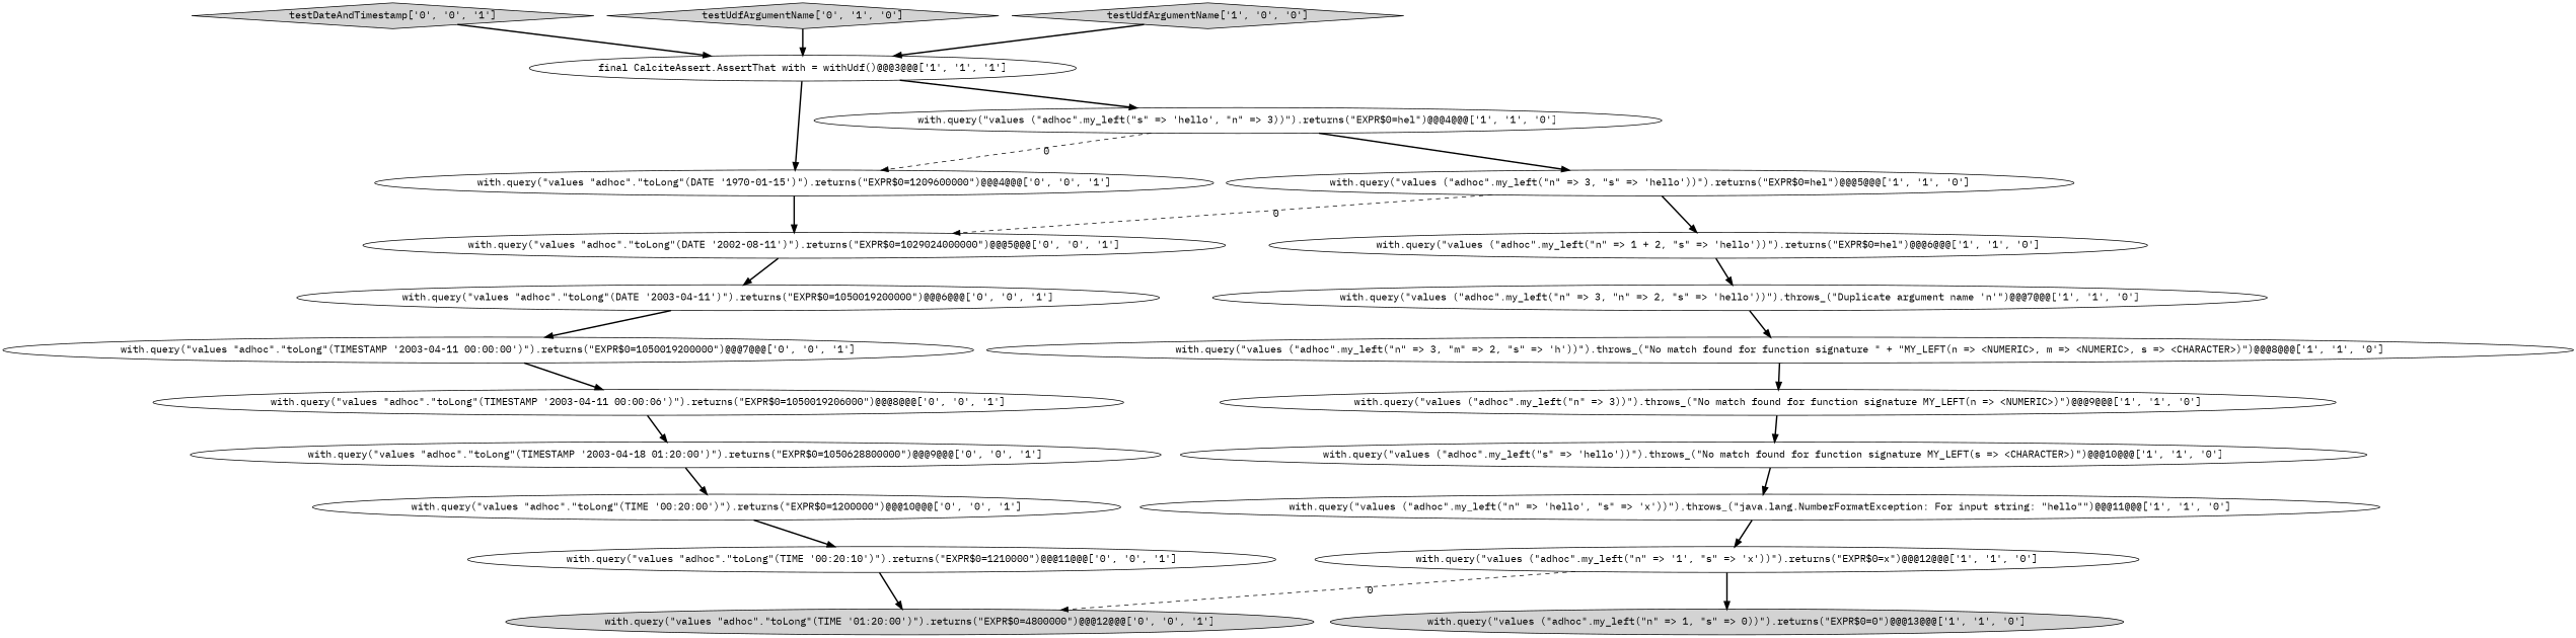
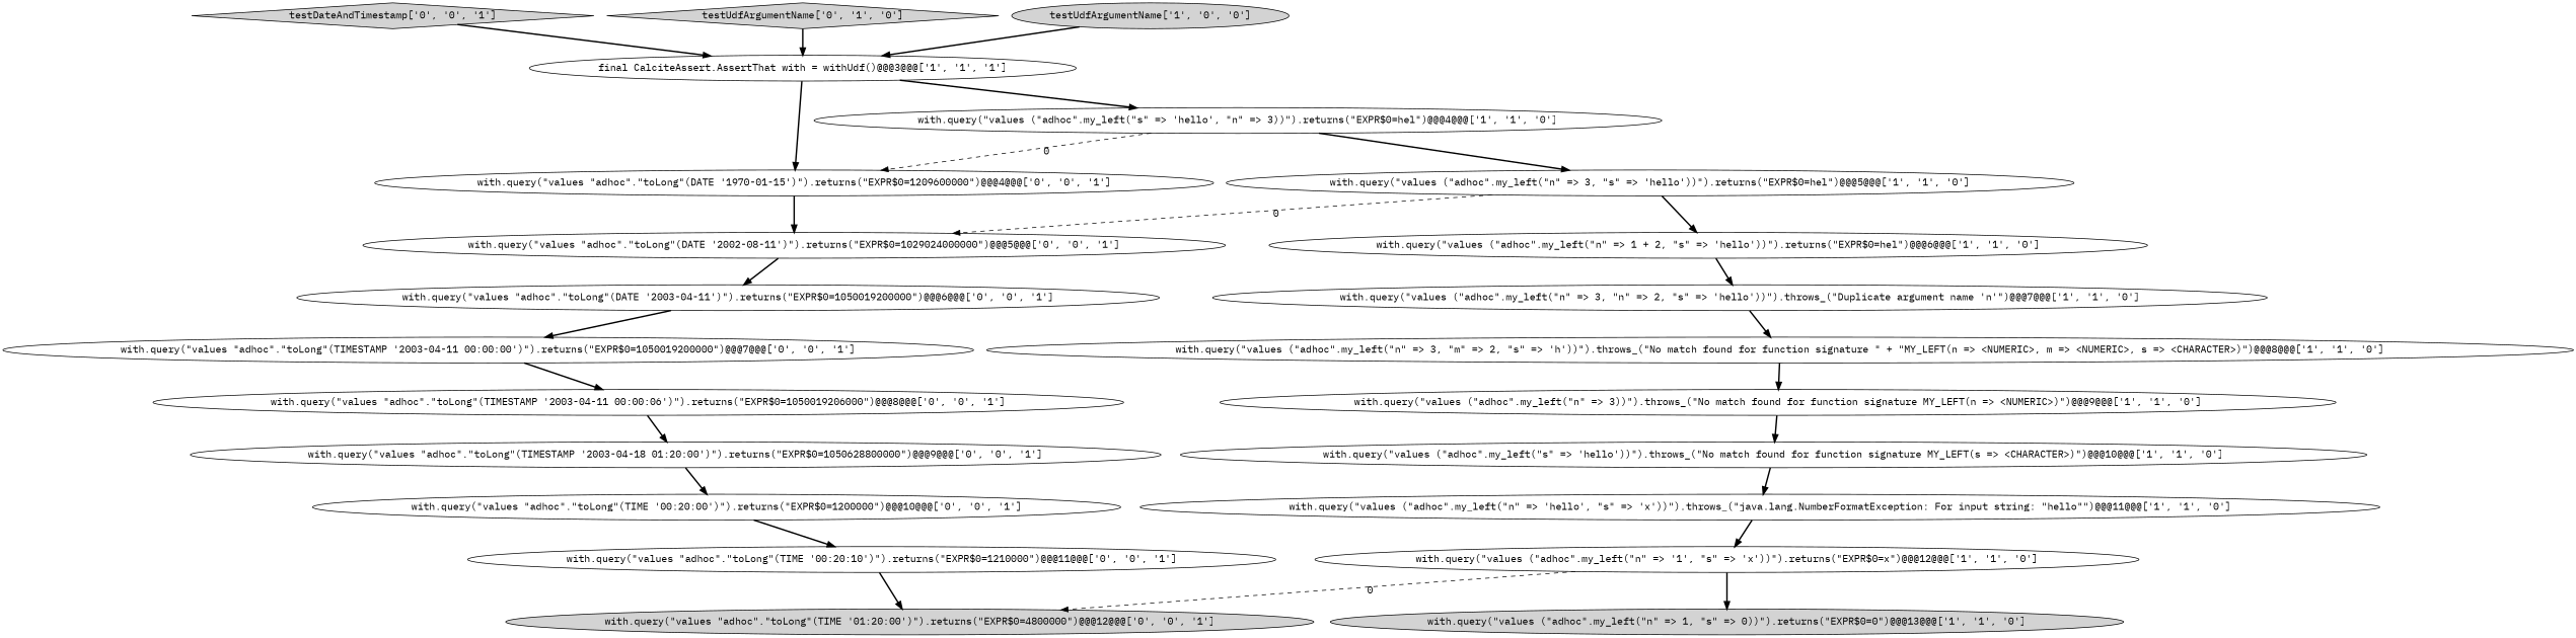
  digraph {
    fontname="IBM Plex Mono"
    node [fillcolor=white shape=ellipse style=filled fontname="IBM Plex Mono"]
    edge [style=bold fontname="IBM Plex Mono"]
    n1 [label="with.query(\"values \"adhoc\".\"toLong\"(DATE '2003-04-11')\").returns(\"EXPR$0=1050019200000\")@@@6@@@['0', '0', '1']"]
    n2 [label="with.query(\"values \"adhoc\".\"toLong\"(TIMESTAMP '2003-04-11 00:00:00')\").returns(\"EXPR$0=1050019200000\")@@@7@@@['0', '0', '1']"]
    n3 [label="with.query(\"values \"adhoc\".\"toLong\"(TIME '00:20:10')\").returns(\"EXPR$0=1210000\")@@@11@@@['0', '0', '1']"]
    n4 [fillcolor=lightgray label="with.query(\"values \"adhoc\".\"toLong\"(TIME '01:20:00')\").returns(\"EXPR$0=4800000\")@@@12@@@['0', '0', '1']"]
    n5 [label="with.query(\"values (\"adhoc\".my_left(\"n\" => 3))\").throws_(\"No match found for function signature MY_LEFT(n => <NUMERIC>)\")@@@9@@@['1', '1', '0']"]
    n6 [label="with.query(\"values (\"adhoc\".my_left(\"s\" => 'hello'))\").throws_(\"No match found for function signature MY_LEFT(s => <CHARACTER>)\")@@@10@@@['1', '1', '0']"]
    n7 [label="with.query(\"values \"adhoc\".\"toLong\"(DATE '1970-01-15')\").returns(\"EXPR$0=1209600000\")@@@4@@@['0', '0', '1']"]
    n8 [label="with.query(\"values \"adhoc\".\"toLong\"(DATE '2002-08-11')\").returns(\"EXPR$0=1029024000000\")@@@5@@@['0', '0', '1']"]
    n9 [label="with.query(\"values (\"adhoc\".my_left(\"s\" => 'hello', \"n\" => 3))\").returns(\"EXPR$0=hel\")@@@4@@@['1', '1', '0']"]
    n10 [label="with.query(\"values (\"adhoc\".my_left(\"n\" => 3, \"s\" => 'hello'))\").returns(\"EXPR$0=hel\")@@@5@@@['1', '1', '0']"]
    n11 [label="final CalciteAssert.AssertThat with = withUdf()@@@3@@@['1', '1', '1']"]
    n12 [fillcolor=lightgray label="testDateAndTimestamp['0', '0', '1']" shape=diamond]
    n13 [label="with.query(\"values (\"adhoc\".my_left(\"n\" => 1 + 2, \"s\" => 'hello'))\").returns(\"EXPR$0=hel\")@@@6@@@['1', '1', '0']"]
    n14 [label="with.query(\"values (\"adhoc\".my_left(\"n\" => 3, \"n\" => 2, \"s\" => 'hello'))\").throws_(\"Duplicate argument name 'n'\")@@@7@@@['1', '1', '0']"]
    n15 [label="with.query(\"values (\"adhoc\".my_left(\"n\" => 3, \"m\" => 2, \"s\" => 'h'))\").throws_(\"No match found for function signature \" + \"MY_LEFT(n => <NUMERIC>, m => <NUMERIC>, s => <CHARACTER>)\")@@@8@@@['1', '1', '0']"]
    n16 [fillcolor=lightgray label="testUdfArgumentName['0', '1', '0']" shape=diamond]
-   n17 [fillcolor=lightgray label="testUdfArgumentName['1', '0', '0']" shape=diamond]
+   n17 [fillcolor=lightgray label="testUdfArgumentName['1', '0', '0']"]
    n18 [fillcolor=lightgray label="with.query(\"values (\"adhoc\".my_left(\"n\" => 1, \"s\" => 0))\").returns(\"EXPR$0=0\")@@@13@@@['1', '1', '0']"]
    n19 [label="with.query(\"values \"adhoc\".\"toLong\"(TIMESTAMP '2003-04-11 00:00:06')\").returns(\"EXPR$0=1050019206000\")@@@8@@@['0', '0', '1']"]
    n20 [label="with.query(\"values \"adhoc\".\"toLong\"(TIMESTAMP '2003-04-18 01:20:00')\").returns(\"EXPR$0=1050628800000\")@@@9@@@['0', '0', '1']"]
    n21 [label="with.query(\"values (\"adhoc\".my_left(\"n\" => '1', \"s\" => 'x'))\").returns(\"EXPR$0=x\")@@@12@@@['1', '1', '0']"]
    n22 [label="with.query(\"values \"adhoc\".\"toLong\"(TIME '00:20:00')\").returns(\"EXPR$0=1200000\")@@@10@@@['0', '0', '1']"]
    n23 [label="with.query(\"values (\"adhoc\".my_left(\"n\" => 'hello', \"s\" => 'x'))\").throws_(\"java.lang.NumberFormatException: For input string: \"hello\"\")@@@11@@@['1', '1', '0']"]
    n1 -> n2
    n2 -> n19
    n3 -> n4
    n5 -> n6
    n6 -> n23
    n7 -> n8
    n8 -> n1
    n9 -> n7 [label=0 style=dashed]
    n9 -> n10
    n10 -> n8 [label=0 style=dashed]
    n10 -> n13
    n11 -> n7
    n11 -> n9
    n12 -> n11
    n13 -> n14
    n14 -> n15
    n15 -> n5
    n16 -> n11
    n17 -> n11
    n19 -> n20
    n20 -> n22
    n21 -> n4 [label=0 style=dashed]
    n21 -> n18
    n22 -> n3
    n23 -> n21
  }
